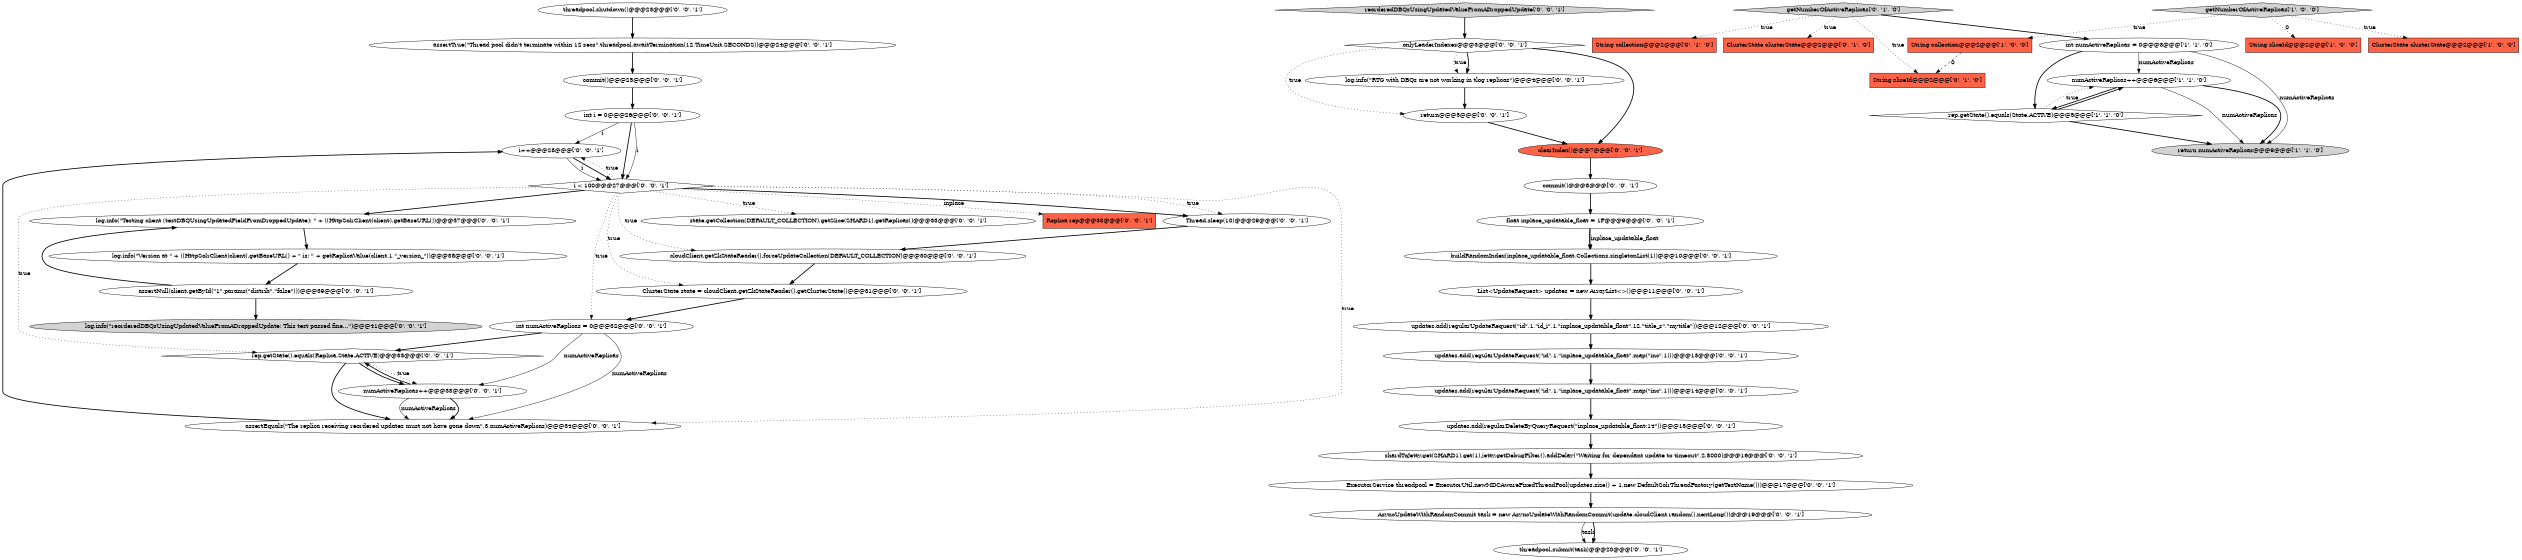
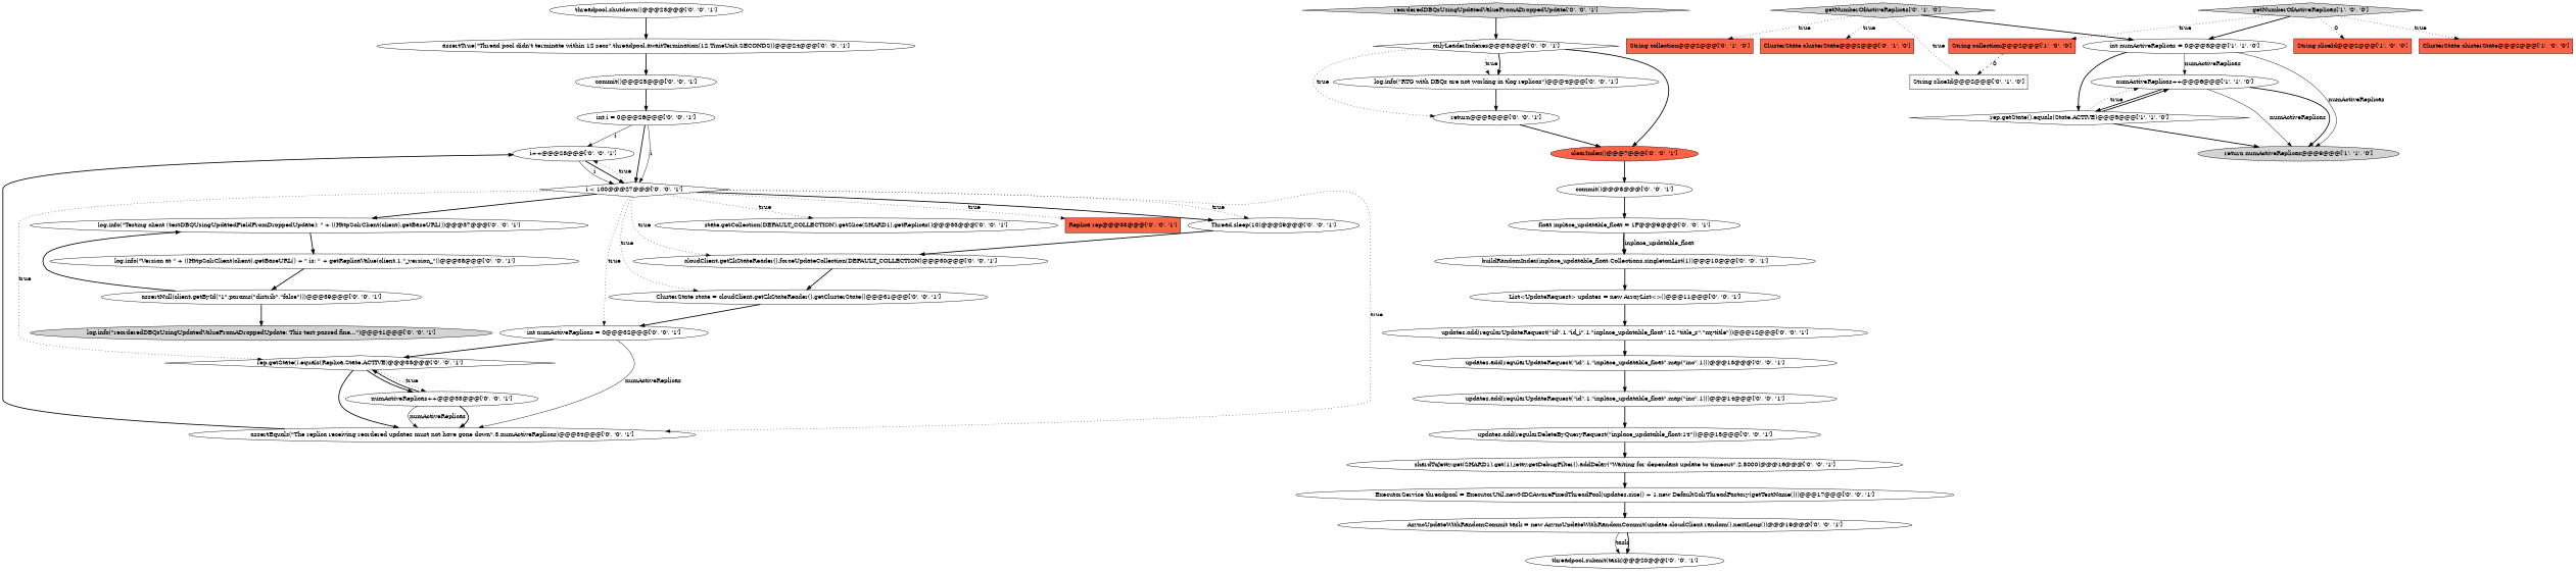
  digraph {
    node [fillcolor=white shape=ellipse style=filled]
    edge [style=bold]
    n1 [label="int i = 0@@@26@@@['0', '0', '1']"]
    n2 [label="i++@@@28@@@['0', '0', '1']"]
    n3 [label="i < 100@@@27@@@['0', '0', '1']" shape=diamond]
    n4 [label="rep.getState().equals(Replica.State.ACTIVE)@@@33@@@['0', '0', '1']" shape=diamond]
    n5 [label="assertEquals(\"The replica receiving reordered updates must not have gone down\",3,numActiveReplicas)@@@34@@@['0', '0', '1']"]
    n6 [label="log.info(\"Testing client (testDBQUsingUpdatedFieldFromDroppedUpdate): \" + ((HttpSolrClient)client).getBaseURL())@@@37@@@['0', '0', '1']"]
    n7 [label="Thread.sleep(10)@@@29@@@['0', '0', '1']"]
    n8 [label="cloudClient.getZkStateReader().forceUpdateCollection(DEFAULT_COLLECTION)@@@30@@@['0', '0', '1']"]
    n9 [label="ClusterState state = cloudClient.getZkStateReader().getClusterState()@@@31@@@['0', '0', '1']"]
    n10 [label="int numActiveReplicas = 0@@@32@@@['0', '0', '1']"]
    n11 [label="state.getCollection(DEFAULT_COLLECTION).getSlice(SHARD1).getReplicas()@@@33@@@['0', '0', '1']"]
    n12 [fillcolor=tomato label="Replica rep@@@33@@@['0', '0', '1']" shape=box]
    n13 [label="updates.add(regularUpdateRequest(\"id\",1,\"inplace_updatable_float\",map(\"inc\",1)))@@@13@@@['0', '0', '1']"]
    n14 [label="updates.add(regularUpdateRequest(\"id\",1,\"inplace_updatable_float\",map(\"inc\",1)))@@@14@@@['0', '0', '1']"]
    n15 [label="updates.add(regularDeleteByQueryRequest(\"inplace_updatable_float:14\"))@@@15@@@['0', '0', '1']"]
    n16 [label="numActiveReplicas++@@@33@@@['0', '0', '1']"]
    n17 [fillcolor=tomato label="String collection@@@2@@@['0', '1', '0']" shape=box]
    n18 [fillcolor=lightgray label="log.info(\"reorderedDBQsUsingUpdatedValueFromADroppedUpdate: This test passed fine...\")@@@41@@@['0', '0', '1']"]
    n19 [label="shardToJetty.get(SHARD1).get(1).jetty.getDebugFilter().addDelay(\"Waiting for dependant update to timeout\",2,8000)@@@16@@@['0', '0', '1']"]
    n20 [label="ExecutorService threadpool = ExecutorUtil.newMDCAwareFixedThreadPool(updates.size() + 1,new DefaultSolrThreadFactory(getTestName()))@@@17@@@['0', '0', '1']"]
    n21 [label="AsyncUpdateWithRandomCommit task = new AsyncUpdateWithRandomCommit(update,cloudClient,random().nextLong())@@@19@@@['0', '0', '1']"]
    n22 [label="numActiveReplicas++@@@6@@@['1', '1', '0']"]
    n23 [fillcolor=lightgray label="return numActiveReplicas@@@9@@@['1', '1', '0']"]
    n24 [label="rep.getState().equals(State.ACTIVE)@@@5@@@['1', '1', '0']" shape=diamond]
    n25 [label="buildRandomIndex(inplace_updatable_float,Collections.singletonList(1))@@@10@@@['0', '0', '1']"]
    n26 [label="List<UpdateRequest> updates = new ArrayList<>()@@@11@@@['0', '0', '1']"]
    n27 [label="updates.add(regularUpdateRequest(\"id\",1,\"id_i\",1,\"inplace_updatable_float\",12,\"title_s\",\"mytitle\"))@@@12@@@['0', '0', '1']"]
    n28 [label="threadpool.submit(task)@@@20@@@['0', '0', '1']"]
    n29 [label="float inplace_updatable_float = 1F@@@9@@@['0', '0', '1']"]
    n30 [label="threadpool.shutdown()@@@23@@@['0', '0', '1']"]
    n31 [label="assertTrue(\"Thread pool didn't terminate within 12 secs\",threadpool.awaitTermination(12,TimeUnit.SECONDS))@@@24@@@['0', '0', '1']"]
    n32 [label="commit()@@@25@@@['0', '0', '1']"]
    n33 [label="return@@@5@@@['0', '0', '1']"]
    n34 [fillcolor=tomato label="clearIndex()@@@7@@@['0', '0', '1']"]
    n35 [label="commit()@@@8@@@['0', '0', '1']"]
    n36 [label="log.info(\"Version at \" + ((HttpSolrClient)client).getBaseURL() + \" is: \" + getReplicaValue(client,1,\"_version_\"))@@@38@@@['0', '0', '1']"]
    n37 [label="assertNull(client.getById(\"1\",params(\"distrib\",\"false\")))@@@39@@@['0', '0', '1']"]
    n38 [label="log.info(\"RTG with DBQs are not working in tlog replicas\")@@@4@@@['0', '0', '1']"]
    n39 [fillcolor=tomato label="String collection@@@2@@@['1', '0', '0']" shape=box]
-   n40 [fillcolor=tomato label="String sliceId@@@2@@@['0', '1', '0']" shape=box]
+   n40 [label="String sliceId@@@2@@@['0', '1', '0']" shape=box]
    n41 [fillcolor=tomato label="ClusterState clusterState@@@2@@@['0', '1', '0']" shape=box]
    n42 [label="onlyLeaderIndexes@@@3@@@['0', '0', '1']" shape=diamond]
    n43 [fillcolor=lightgray label="getNumberOfActiveReplicas['0', '1', '0']" shape=diamond]
    n44 [label="int numActiveReplicas = 0@@@3@@@['1', '1', '0']"]
    n45 [fillcolor=lightgray label="getNumberOfActiveReplicas['1', '0', '0']" shape=diamond]
    n46 [fillcolor=tomato label="String sliceId@@@2@@@['1', '0', '0']" shape=box]
    n47 [fillcolor=tomato label="ClusterState clusterState@@@2@@@['1', '0', '0']" shape=box]
    n48 [fillcolor=lightgray label="reorderedDBQsUsingUpdatedValueFromADroppedUpdate['0', '0', '1']" shape=diamond]
    n1 -> n2 [label=i style=solid]
    n1 -> n3
    n1 -> n3 [label=i style=solid]
    n2 -> n3 [label=i style=solid]
    n2 -> n3
    n3 -> n2 [label=true style=dotted]
    n3 -> n4 [label=true style=dotted]
    n3 -> n5 [label=true style=dotted]
    n3 -> n6
    n3 -> n7 [label=true style=dotted]
    n3 -> n7
    n3 -> n8 [label=true style=dotted]
    n3 -> n9 [label=true style=dotted]
    n3 -> n10 [label=true style=dotted]
    n3 -> n11 [label=true style=dotted]
-   n3 -> n12 [label=inplace style=dotted]
+   n3 -> n12 [label=true style=dotted]
    n4 -> n5
    n4 -> n16 [label=true style=dotted]
    n4 -> n16
    n5 -> n2
    n6 -> n36
    n7 -> n8
    n8 -> n9
    n9 -> n10
    n10 -> n4
    n10 -> n5 [label=numActiveReplicas style=solid]
-   n10 -> n16 [label=numActiveReplicas style=solid]
    n13 -> n14
    n14 -> n15
    n15 -> n19
    n16 -> n4
    n16 -> n5
    n16 -> n5 [label=numActiveReplicas style=solid]
    n19 -> n20
    n20 -> n21
    n21 -> n28 [label=task style=solid]
    n21 -> n28
    n22 -> n23 [label=numActiveReplicas style=solid]
    n22 -> n23
    n22 -> n24
    n24 -> n22
    n24 -> n22 [label=true style=dotted]
    n24 -> n23
    n25 -> n26
    n26 -> n27
    n27 -> n13
    n29 -> n25
    n29 -> n25 [label=inplace_updatable_float style=solid]
    n30 -> n31
    n31 -> n32
    n32 -> n1
    n33 -> n34
    n34 -> n35
    n35 -> n29
    n36 -> n37
    n37 -> n6
    n37 -> n18
    n38 -> n33
    n39 -> n40 [label=0 style=dashed]
    n42 -> n33 [label=true style=dotted]
    n42 -> n34
    n42 -> n38
    n42 -> n38 [label=true style=dotted]
    n43 -> n17 [label=true style=dotted]
    n43 -> n40 [label=true style=dotted]
    n43 -> n41 [label=true style=dotted]
    n43 -> n44
    n44 -> n22 [label=numActiveReplicas style=solid]
    n44 -> n23 [label=numActiveReplicas style=solid]
    n44 -> n24
    n45 -> n39 [label=true style=dotted]
+   n45 -> n44
    n45 -> n46 [label=0 style=dotted]
    n45 -> n47 [label=true style=dotted]
    n48 -> n42
  }
